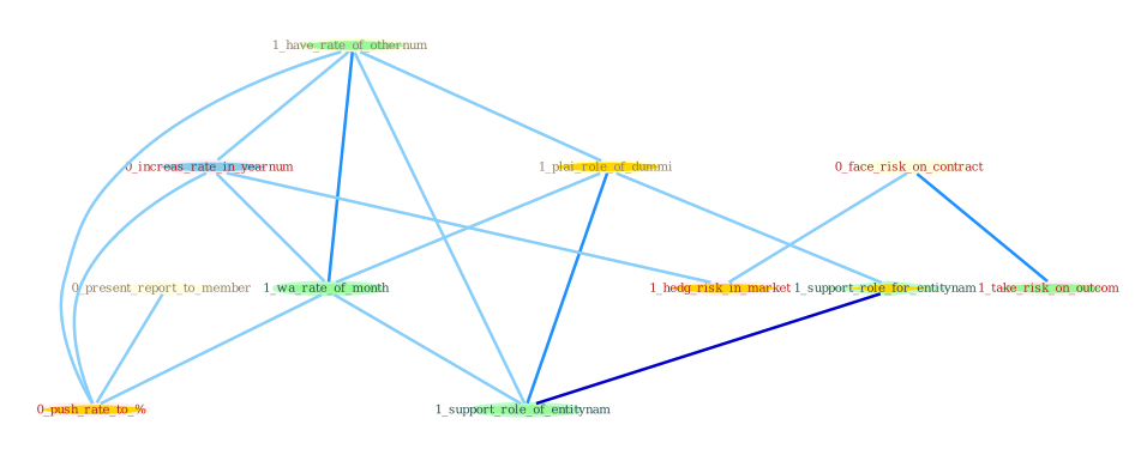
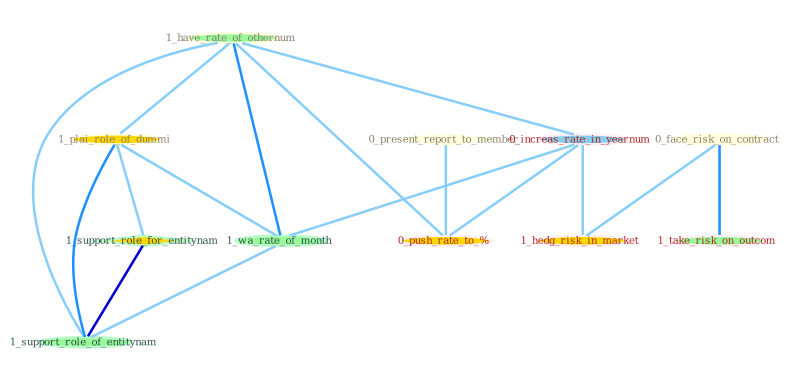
  graph {
    node [color="#ffffe0" fillcolor=palegreen fixedsize=true fontcolor="#8b7d6b" fontsize=4 shape=ellipse style=filled]
    edge [color="#87cefa" w=1]
    "0_present_report_to_member " [fillcolor=lightyellow height=.06 shape=diamond width=.5]
    "1_have_rate_of_othernum " [height=.06 width=.5]
-   "0_face_risk_on_contract " [fillcolor=lightyellow fontcolor="#b22222" height=.06 width=.5]
+   "0_face_risk_on_contract " [fillcolor=lightyellow height=.06 width=.5]
    "1_plai_role_of_dummi " [fillcolor=gold height=.06 width=.5]
    "0_increas_rate_in_yearnum " [color="#fff0f5" fillcolor=skyblue fontcolor="#b22222" height=.06 width=.5]
    "1_take_risk_on_outcom " [color="#fff0f5" fontcolor="#b22222" height=.06 width=.5]
    "0_push_rate_to_% " [color="#fff0f5" fillcolor=gold fontcolor="#b22222" height=.06 width=.5]
    "1_hedg_risk_in_market " [color="#fff0f5" fillcolor=gold fontcolor="#b22222" height=.06 width=.5]
    "1_wa_rate_of_month " [color="#BDFCC9" fontcolor="#2f4f4f" height=.06 width=.5]
    "1_support_role_of_entitynam " [color="#BDFCC9" fontcolor="#2f4f4f" height=.06 width=.5]
    "1_support_role_for_entitynam " [color="#BDFCC9" fillcolor=gold fontcolor="#2f4f4f" height=.06 shape=diamond width=.5]
    subgraph sub_1 {
      "0_present_report_to_member "
      "1_have_rate_of_othernum "
      "0_face_risk_on_contract "
      "1_plai_role_of_dummi "
    }
    subgraph sub_2 {
      "0_increas_rate_in_yearnum "
      "1_take_risk_on_outcom "
      "0_push_rate_to_% "
      "1_hedg_risk_in_market "
    }
    "0_present_report_to_member " -- "0_push_rate_to_% "
    "1_have_rate_of_othernum " -- "1_plai_role_of_dummi "
    "1_have_rate_of_othernum " -- "0_increas_rate_in_yearnum "
    "1_have_rate_of_othernum " -- "0_push_rate_to_% "
    "1_have_rate_of_othernum " -- "1_wa_rate_of_month " [color="#1e90ff" w=2]
    "1_have_rate_of_othernum " -- "1_support_role_of_entitynam "
    "0_face_risk_on_contract " -- "1_take_risk_on_outcom " [color="#1e90ff" w=2]
    "0_face_risk_on_contract " -- "1_hedg_risk_in_market "
    "1_plai_role_of_dummi " -- "1_wa_rate_of_month "
    "1_plai_role_of_dummi " -- "1_support_role_of_entitynam " [color="#1e90ff" w=2]
    "1_plai_role_of_dummi " -- "1_support_role_for_entitynam "
    "0_increas_rate_in_yearnum " -- "0_push_rate_to_% "
    "0_increas_rate_in_yearnum " -- "1_hedg_risk_in_market "
    "0_increas_rate_in_yearnum " -- "1_wa_rate_of_month "
-   "1_wa_rate_of_month " -- "0_push_rate_to_% "
    "1_wa_rate_of_month " -- "1_support_role_of_entitynam "
    "1_support_role_for_entitynam " -- "1_support_role_of_entitynam " [color="#0000cd" w=3]
  }
